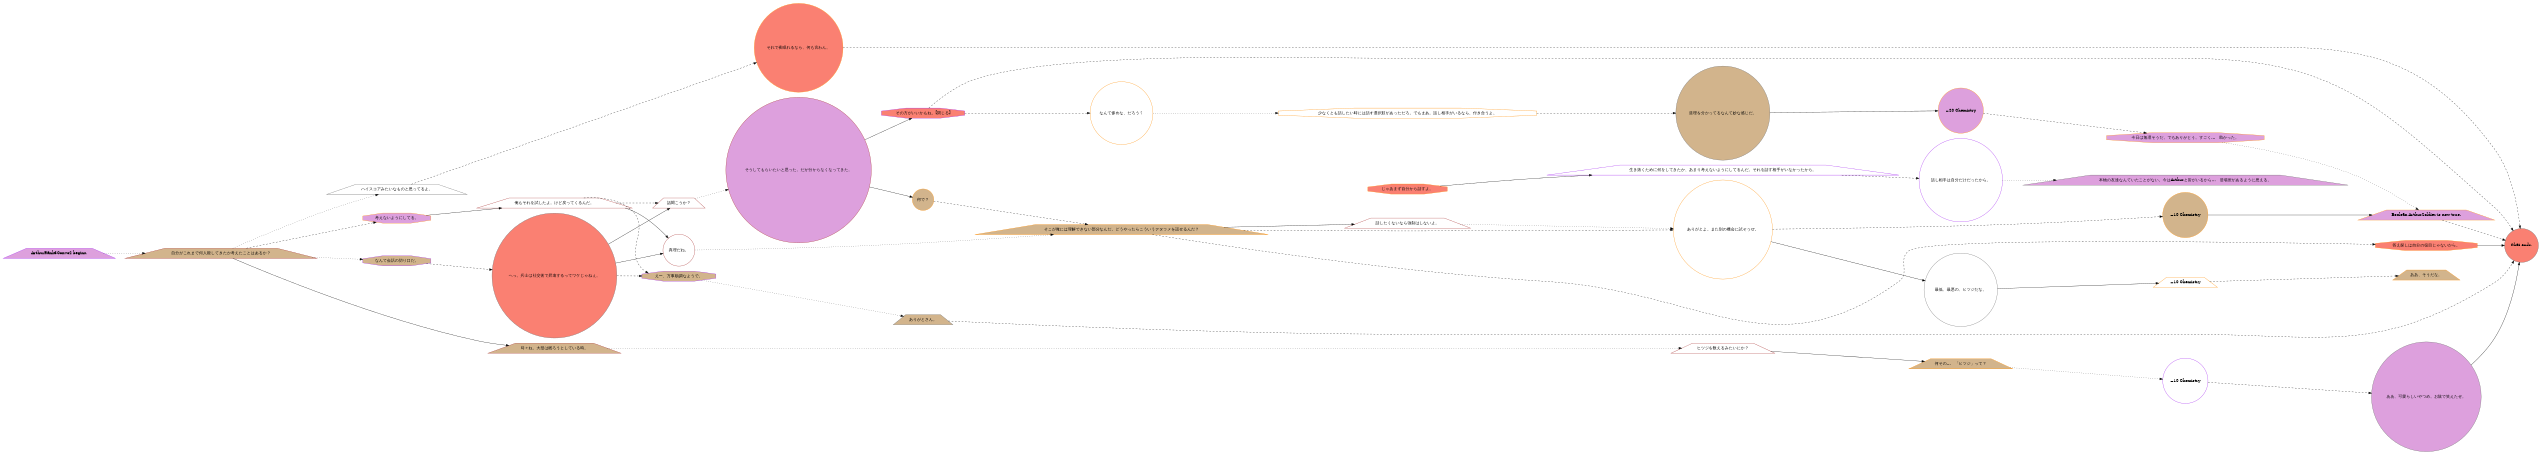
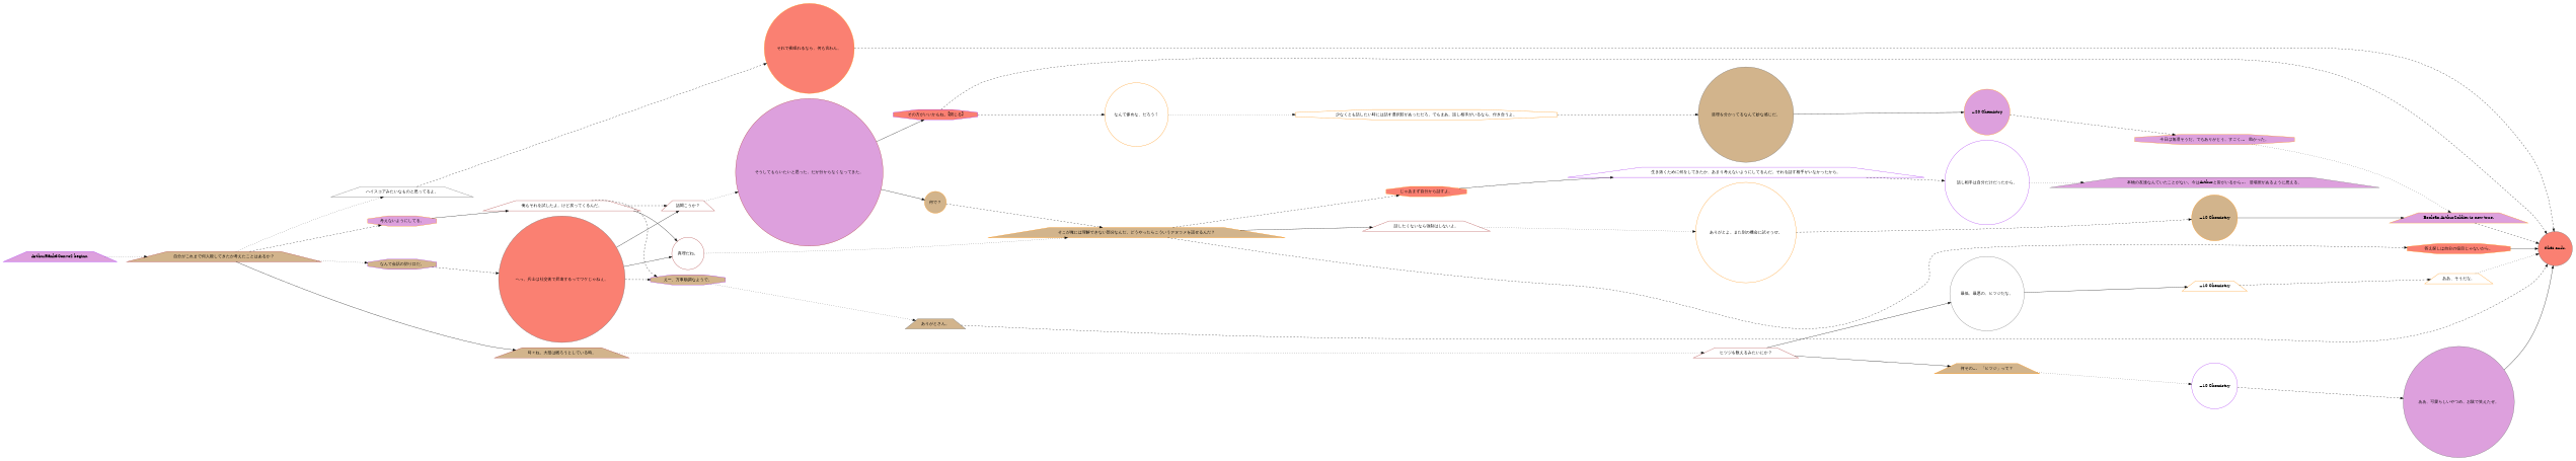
  digraph {
    rankdir=LR
    node [color=darkorange fillcolor=white shape=trapezium style=filled]
    edge [style=dashed]
    "ArthurRank3Convo2 begins." [color=purple fillcolor=plum]
    n2 [color=brown fillcolor=tan label="自分がこれまで何人殺してきたか考えたことはあるか？"]
    n3 [fillcolor=plum label="考えないようにしてる。" shape=octagon]
    n4 [color=purple fillcolor=tan label="なんて会話の切り口だ。" shape=octagon]
    n5 [color=brown fillcolor=tan label="時々ね。大抵は眠ろうとしている時。"]
    n6 [color=gray40 label="ハイスコアみたいなものと思ってるよ。"]
    n7 [color=brown label="俺もそれを試したよ。けど戻ってくるんだ。"]
    n8 [color=gray40 fillcolor=salmon label="へっ。兵士は社交術で昇進するってワケじゃねぇ。" shape=circle]
    n9 [color=brown label="ヒツジを数えるみたいにか？"]
    n10 [fillcolor=salmon label="それで夜眠れるなら、何も言わん。" shape=circle]
    n11 [color=brown label="話聞こうか？"]
    n12 [color=brown label="真理だね。" shape=circle]
    n13 [color=purple fillcolor=tan label="えー、万事順調なようで。" shape=octagon]
    n14 [color=gray40 label="最低、最悪の、ヒツジだな。" shape=circle]
    n15 [fillcolor=tan label="何その…　「ヒツジ」って？"]
    "Chat ends." [color=gray40 fillcolor=salmon shape=circle]
    n17 [color=brown fillcolor=plum label="そうしてもらいたいと思った。だが分からなくなってきた。" shape=circle]
    n18 [fillcolor=tan label="そこが俺には理解できない部分なんだ。どうやったらこういうデタラメを話せるんだ？"]
    n19 [color=gray40 fillcolor=tan label="ありがとさん。"]
    n20 [label="+10 Chemistry"]
    n21 [color=purple label="+10 Chemistry" shape=circle]
    n22 [fillcolor=tan label="何で？" shape=circle]
    n23 [color=purple fillcolor=salmon label="その方がいいかもね。[閉じる]" shape=octagon]
    n24 [color=brown label="話したくないなら強制はしないよ。"]
    n25 [fillcolor=salmon label="じゃあまず自分から話すよ。" shape=octagon]
    n26 [fillcolor=salmon label="答え探しは自分の役目じゃないから。" shape=octagon]
-   n27 [fillcolor=tan label="ああ、そうだな。"]
+   n27 [label="ああ、そうだな。"]
    n28 [color=gray40 fillcolor=plum label="ああ、可愛らしいやつめ。お陰で笑えたぜ。" shape=circle]
    n29 [label="なんて惨めな、だろう？" shape=circle]
    n30 [label="ありがとよ。また別の機会に試そうぜ。" shape=circle]
    n31 [color=purple label="生き抜くために何をしてきたか、あまり考えないようにしてるんだ。それを話す相手がいなかったから。"]
    n32 [fillcolor=tan label="+10 Chemistry" shape=circle]
    n33 [color=purple label="話し相手は自分だけだったから。" shape=circle]
    n34 [fillcolor=plum label="Boolean ArthurSoldier is now true."]
    n35 [color=gray40 fillcolor=plum label="本物の友達なんていたことがない。今はArthurと皆がいるから…　居場所があるように思える。"]
    n36 [label="少なくとも話したい時には話す選択肢があっただろ。でもまあ。話し相手がいるなら、付き合うよ。" shape=octagon]
    n37 [color=gray40 fillcolor=tan label="道理を分かってるなんて妙な感じだ。" shape=circle]
    n38 [fillcolor=plum label="+20 Chemistry" shape=circle]
    n39 [fillcolor=plum label="今日は無理そうだ。でもありがとう。すごく…　助かった。" shape=octagon]
    "ArthurRank3Convo2 begins." -> n2 [style=dotted]
    n2 -> n3
    n2 -> n4 [style=dotted]
    n2 -> n5 [style=solid]
    n2 -> n6 [style=dotted]
    n3 -> n7 [style=solid]
    n4 -> n8
    n5 -> n9 [style=dotted]
    n6 -> n10
    n7 -> n11
    n7 -> n12 [style=solid]
    n7 -> n13
    n8 -> n11 [style=solid]
    n8 -> n12 [style=solid]
    n8 -> n13
-   n30 -> n14 [style=solid]
+   n9 -> n14 [style=solid]
    n9 -> n15 [style=solid]
    n10 -> "Chat ends."
    n11 -> n17 [style=dotted]
    n12 -> n18 [style=dotted]
    n13 -> n19 [style=dotted]
    n14 -> n20 [style=solid]
    n15 -> n21 [style=dotted]
    n17 -> n22 [style=solid]
    n17 -> n23 [style=solid]
    n18 -> n24 [style=solid]
-   n18 -> n30
+   n18 -> n25
    n18 -> n26
    n19 -> "Chat ends."
    n20 -> n27
    n21 -> n28
    n22 -> n18
    n23 -> "Chat ends."
    n23 -> n29
    n24 -> n30 [style=dotted]
    n25 -> n31 [style=solid]
    n26 -> "Chat ends." [style=solid]
+   n27 -> "Chat ends." [style=dotted]
    n28 -> "Chat ends." [style=solid]
    n29 -> n36 [style=dotted]
    n30 -> n32
    n31 -> n33
    n32 -> n34 [style=solid]
    n33 -> n35 [style=dotted]
    n34 -> "Chat ends."
    n36 -> n37
    n37 -> n38 [style=solid]
    n38 -> n39
    n39 -> n34 [style=dotted]
  }
